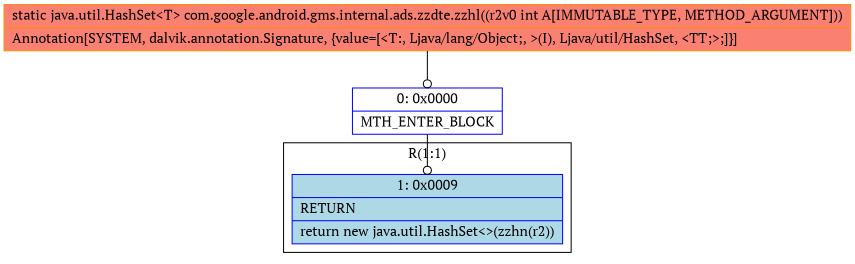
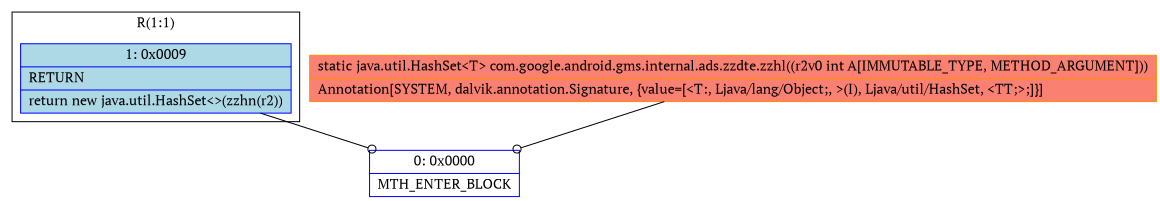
  digraph {
    fontname="PT Serif"
    node [color=blue shape=record style=filled fontname="PT Serif"]
    edge [arrowhead=odot fontname="PT Serif"]
    n1 [label="{1\:\ 0x0009|RETURN\l|return new java.util.HashSet\<\>(zzhn(r2))\l}" fillcolor=lightblue]
    n2 [label="{0\:\ 0x0000|MTH_ENTER_BLOCK\l}" fillcolor=white]
    n3 [label="{static java.util.HashSet\<T\> com.google.android.gms.internal.ads.zzdte.zzhl((r2v0 int A[IMMUTABLE_TYPE, METHOD_ARGUMENT]))  | Annotation[SYSTEM, dalvik.annotation.Signature, \{value=[\<T:, Ljava\/lang\/Object;, \>(I), Ljava\/util\/HashSet, \<TT;\>;]\}]\l}" fillcolor=salmon color=darkorange]
    subgraph cluster_1 {
      label="R(1:1)"
      n1
    }
-   n2 -> n1
+   n1 -> n2
    n3 -> n2
  }
